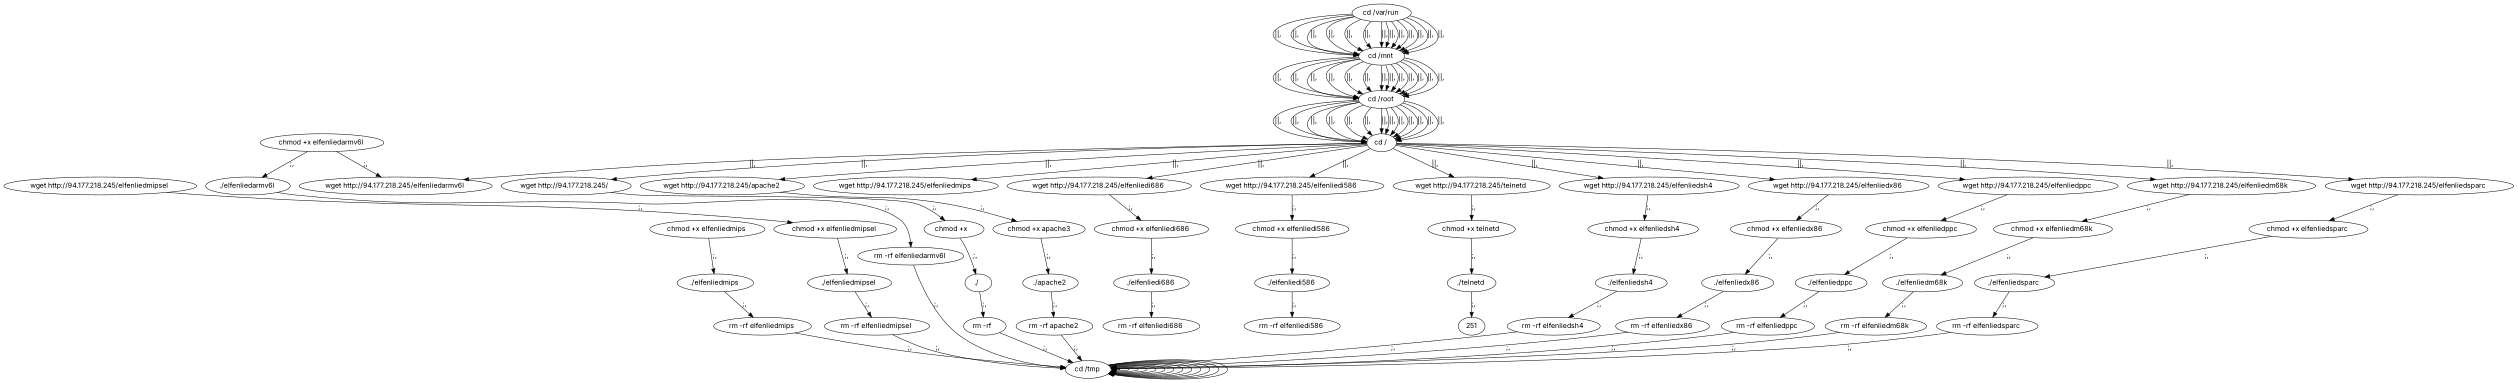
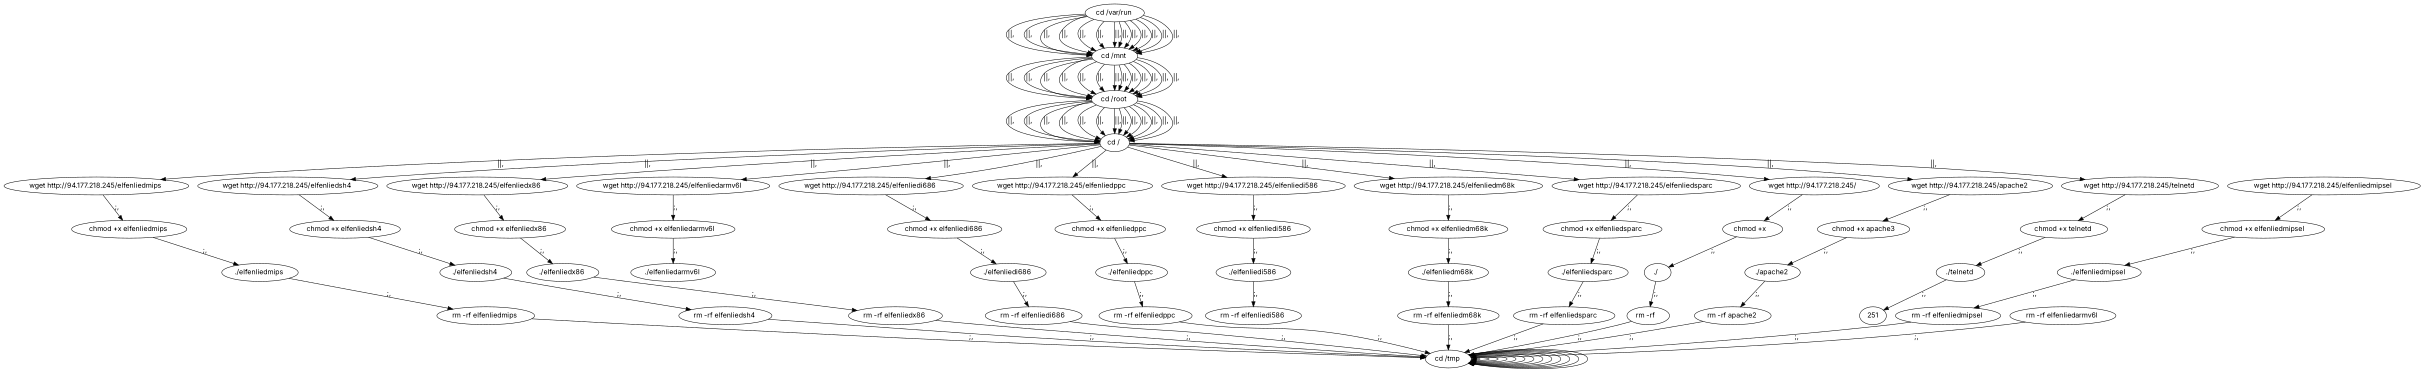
  digraph {
    fontname=Inter
    node [fontname=Inter]
    edge [fontname=Inter]
    n1 [label="cd /tmp "]
    n2 [label="cd /var/run "]
    n3 [label="cd /mnt "]
    n4 [label="cd /root "]
    n5 [label="cd / "]
    n6 [label="wget http://94.177.218.245/elfenliedmips "]
    n7 [label="wget http://94.177.218.245/elfenliedsh4 "]
    n8 [label="wget http://94.177.218.245/elfenliedx86 "]
    n9 [label="wget http://94.177.218.245/elfenliedarmv6l "]
    n10 [label="wget http://94.177.218.245/elfenliedi686 "]
    n11 [label="wget http://94.177.218.245/elfenliedppc "]
    n12 [label="wget http://94.177.218.245/elfenliedi586 "]
    n13 [label="wget http://94.177.218.245/elfenliedm68k "]
    n14 [label="wget http://94.177.218.245/elfenliedsparc "]
    n15 [label="wget http://94.177.218.245/  "]
    n16 [label="wget http://94.177.218.245/apache2 "]
    n17 [label="wget http://94.177.218.245/telnetd "]
    n18 [label="chmod +x elfenliedmips "]
    n19 [label="wget http://94.177.218.245/elfenliedmipsel "]
    n20 [label="chmod +x elfenliedmipsel "]
    n21 [label="chmod +x elfenliedsh4 "]
    n22 [label="chmod +x elfenliedx86 "]
    n23 [label="chmod +x elfenliedarmv6l "]
    n24 [label="chmod +x elfenliedi686 "]
    n25 [label="chmod +x elfenliedppc "]
    n26 [label="chmod +x elfenliedi586 "]
    n27 [label="chmod +x elfenliedm68k "]
    n28 [label="chmod +x elfenliedsparc "]
    n29 [label="chmod +x   "]
    n30 [label="chmod +x apache3"]
    n31 [label="chmod +x telnetd "]
    n32 [label="./elfenliedmips "]
    n33 [label="rm -rf elfenliedmips "]
    n34 [label="./elfenliedmipsel "]
    n35 [label="rm -rf elfenliedmipsel "]
    n36 [label="./elfenliedsh4 "]
    n37 [label="rm -rf elfenliedsh4 "]
    n38 [label="./elfenliedx86 "]
    n39 [label="rm -rf elfenliedx86 "]
    n40 [label="./elfenliedarmv6l "]
    n41 [label="rm -rf elfenliedarmv6l "]
    n42 [label="./elfenliedi686 "]
    n43 [label="rm -rf elfenliedi686 "]
    n44 [label="./elfenliedppc "]
    n45 [label="rm -rf elfenliedppc "]
    n46 [label="./elfenliedi586 "]
    n47 [label="rm -rf elfenliedi586 "]
    n48 [label="./elfenliedm68k "]
    n49 [label="rm -rf elfenliedm68k "]
    n50 [label="./elfenliedsparc "]
    n51 [label="rm -rf elfenliedsparc "]
    n52 [label="./  "]
    n53 [label="rm -rf   "]
    n54 [label="./apache2 "]
    n55 [label="rm -rf apache2 "]
    n56 [label="./telnetd "]
    n57 [label=251]
    n1 -> n1
    n1 -> n1
    n1 -> n1
    n1 -> n1
    n1 -> n1
    n1 -> n1
    n1 -> n1
    n1 -> n1
    n1 -> n1
    n1 -> n1
    n1 -> n1
    n1 -> n1
    n1 -> n1
    n2 -> n3 [label="||,"]
    n2 -> n3 [label="||,"]
    n2 -> n3 [label="||,"]
    n2 -> n3 [label="||,"]
    n2 -> n3 [label="||,"]
    n2 -> n3 [label="||,"]
    n2 -> n3 [label="||,"]
    n2 -> n3 [label="||,"]
    n2 -> n3 [label="||,"]
    n2 -> n3 [label="||,"]
    n2 -> n3 [label="||,"]
    n2 -> n3 [label="||,"]
    n2 -> n3 [label="||,"]
    n3 -> n4 [label="||,"]
    n3 -> n4 [label="||,"]
    n3 -> n4 [label="||,"]
    n3 -> n4 [label="||,"]
    n3 -> n4 [label="||,"]
    n3 -> n4 [label="||,"]
    n3 -> n4 [label="||,"]
    n3 -> n4 [label="||,"]
    n3 -> n4 [label="||,"]
    n3 -> n4 [label="||,"]
    n3 -> n4 [label="||,"]
    n3 -> n4 [label="||,"]
    n3 -> n4 [label="||,"]
    n4 -> n5 [label="||,"]
    n4 -> n5 [label="||,"]
    n4 -> n5 [label="||,"]
    n4 -> n5 [label="||,"]
    n4 -> n5 [label="||,"]
    n4 -> n5 [label="||,"]
    n4 -> n5 [label="||,"]
    n4 -> n5 [label="||,"]
    n4 -> n5 [label="||,"]
    n4 -> n5 [label="||,"]
    n4 -> n5 [label="||,"]
    n4 -> n5 [label="||,"]
    n4 -> n5 [label="||,"]
    n5 -> n6 [label="||,"]
    n5 -> n7 [label="||,"]
    n5 -> n8 [label="||,"]
    n5 -> n9 [label="||,"]
    n5 -> n10 [label="||,"]
    n5 -> n11 [label="||,"]
    n5 -> n12 [label="||,"]
    n5 -> n13 [label="||,"]
    n5 -> n14 [label="||,"]
    n5 -> n15 [label="||,"]
    n5 -> n16 [label="||,"]
    n5 -> n17 [label="||,"]
+   n6 -> n18 [label=";,"]
    n7 -> n21 [label=";,"]
    n8 -> n22 [label=";,"]
-   n23 -> n9 [label=";,"]
+   n9 -> n23 [label=";,"]
    n10 -> n24 [label=";,"]
    n11 -> n25 [label=";,"]
    n12 -> n26 [label=";,"]
    n13 -> n27 [label=";,"]
    n14 -> n28 [label=";,"]
    n15 -> n29 [label=";,"]
    n16 -> n30 [label=";,"]
    n17 -> n31 [label=";,"]
    n18 -> n32 [label=";,"]
    n19 -> n20 [label=";,"]
    n20 -> n34 [label=";,"]
    n21 -> n36 [label=";,"]
    n22 -> n38 [label=";,"]
    n23 -> n40 [label=";,"]
    n24 -> n42 [label=";,"]
    n25 -> n44 [label=";,"]
    n26 -> n46 [label=";,"]
    n27 -> n48 [label=";,"]
    n28 -> n50 [label=";,"]
    n29 -> n52 [label=";,"]
    n30 -> n54 [label=";,"]
    n31 -> n56 [label=";,"]
    n32 -> n33 [label=";,"]
    n33 -> n1 [label=";,"]
    n34 -> n35 [label=";,"]
    n35 -> n1 [label=";,"]
    n36 -> n37 [label=";,"]
    n37 -> n1 [label=";,"]
    n38 -> n39 [label=";,"]
    n39 -> n1 [label=";,"]
-   n40 -> n41 [label=";,"]
    n41 -> n1 [label=";,"]
    n42 -> n43 [label=";,"]
+   n43 -> n1 [label=";,"]
    n44 -> n45 [label=";,"]
    n45 -> n1 [label=";,"]
    n46 -> n47 [label=";,"]
    n48 -> n49 [label=";,"]
    n49 -> n1 [label=";,"]
    n50 -> n51 [label=";,"]
    n51 -> n1 [label=";,"]
    n52 -> n53 [label=";,"]
    n53 -> n1 [label=";,"]
    n54 -> n55 [label=";,"]
    n55 -> n1 [label=";,"]
    n56 -> n57 [label=";,"]
  }
